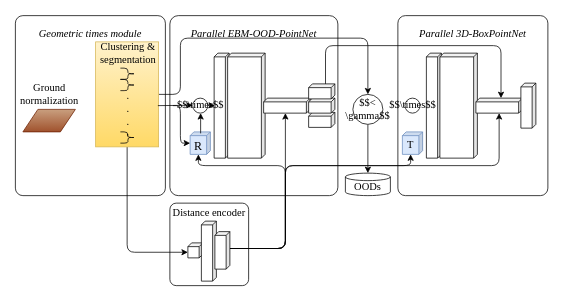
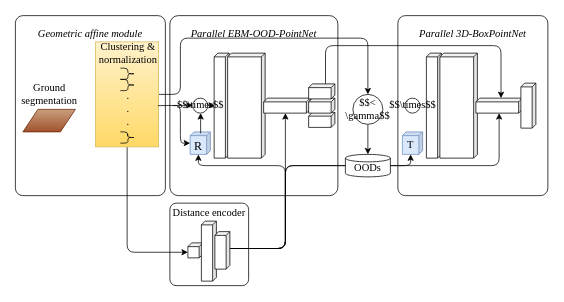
  <mxCell id="0" />
  <mxCell id="1" parent="0" />
  <mxCell id="2" value="&lt;div&gt;Distance encoder&lt;/div&gt;&lt;div&gt;&lt;br&gt;&lt;/div&gt;&lt;div&gt;&lt;br&gt;&lt;/div&gt;&lt;div&gt;&lt;br&gt;&lt;/div&gt;&lt;div&gt;&lt;br&gt;&lt;/div&gt;&lt;div&gt;&lt;br&gt;&lt;/div&gt;" style="rounded=1;whiteSpace=wrap;html=1;fontFamily=Times New Roman;fontSize=14;gradientColor=none;gradientDirection=north;arcSize=8;" vertex="1" parent="1"><mxGeometry x="226" y="270" width="105" height="110" as="geometry" /></mxCell>
  <mxCell id="3" value="&lt;div&gt;&lt;i&gt;&lt;font style=&quot;font-size: 14px&quot;&gt;&lt;font face=&quot;Times New Roman&quot;&gt;Parallel 3D-BoxPointNet&lt;br&gt;&lt;/font&gt;&lt;/font&gt;&lt;/i&gt;&lt;/div&gt;&lt;div&gt;&lt;i&gt;&lt;font size=&quot;3&quot;&gt;&lt;font face=&quot;Times New Roman&quot;&gt;&lt;br&gt;&lt;/font&gt;&lt;/font&gt;&lt;/i&gt;&lt;/div&gt;&lt;div&gt;&lt;i&gt;&lt;font size=&quot;3&quot;&gt;&lt;font face=&quot;Times New Roman&quot;&gt;&lt;br&gt;&lt;/font&gt;&lt;/font&gt;&lt;/i&gt;&lt;/div&gt;&lt;div&gt;&lt;i&gt;&lt;font size=&quot;3&quot;&gt;&lt;font face=&quot;Times New Roman&quot;&gt;&lt;br&gt;&lt;/font&gt;&lt;/font&gt;&lt;/i&gt;&lt;/div&gt;&lt;div&gt;&lt;i&gt;&lt;font size=&quot;3&quot;&gt;&lt;font face=&quot;Times New Roman&quot;&gt;&lt;br&gt;&lt;/font&gt;&lt;/font&gt;&lt;/i&gt;&lt;/div&gt;&lt;div&gt;&lt;i&gt;&lt;font size=&quot;3&quot;&gt;&lt;font face=&quot;Times New Roman&quot;&gt;&lt;br&gt;&lt;/font&gt;&lt;/font&gt;&lt;/i&gt;&lt;/div&gt;&lt;div&gt;&lt;i&gt;&lt;font size=&quot;3&quot;&gt;&lt;font face=&quot;Times New Roman&quot;&gt;&lt;br&gt;&lt;/font&gt;&lt;/font&gt;&lt;/i&gt;&lt;/div&gt;&lt;div&gt;&lt;i&gt;&lt;font size=&quot;3&quot;&gt;&lt;font face=&quot;Times New Roman&quot;&gt;&lt;br&gt;&lt;/font&gt;&lt;/font&gt;&lt;/i&gt;&lt;/div&gt;&lt;div&gt;&lt;i&gt;&lt;font size=&quot;3&quot;&gt;&lt;font face=&quot;Times New Roman&quot;&gt;&lt;br&gt;&lt;/font&gt;&lt;/font&gt;&lt;/i&gt;&lt;/div&gt;&lt;div&gt;&lt;i&gt;&lt;font size=&quot;3&quot;&gt;&lt;font face=&quot;Times New Roman&quot;&gt;&lt;br&gt;&lt;/font&gt;&lt;/font&gt;&lt;/i&gt;&lt;/div&gt;&lt;div&gt;&lt;i&gt;&lt;font size=&quot;3&quot;&gt;&lt;font face=&quot;Times New Roman&quot;&gt;&lt;br&gt;&lt;/font&gt;&lt;/font&gt;&lt;/i&gt;&lt;/div&gt;" style="rounded=1;whiteSpace=wrap;html=1;arcSize=5;strokeWidth=1;perimeterSpacing=0;" parent="1" vertex="1"><mxGeometry x="530" y="20" width="200" height="240" as="geometry" /></mxCell>
  <mxCell id="4" value="&lt;div&gt;&lt;i&gt;&lt;font style=&quot;font-size: 14px&quot;&gt;&lt;font face=&quot;Times New Roman&quot;&gt;Parallel EBM-OOD-PointNet&lt;br&gt;&lt;/font&gt;&lt;/font&gt;&lt;/i&gt;&lt;/div&gt;&lt;div&gt;&lt;i&gt;&lt;font size=&quot;3&quot;&gt;&lt;font face=&quot;Times New Roman&quot;&gt;&lt;br&gt;&lt;/font&gt;&lt;/font&gt;&lt;/i&gt;&lt;/div&gt;&lt;div&gt;&lt;i&gt;&lt;font size=&quot;3&quot;&gt;&lt;font face=&quot;Times New Roman&quot;&gt;&lt;br&gt;&lt;/font&gt;&lt;/font&gt;&lt;/i&gt;&lt;/div&gt;&lt;div&gt;&lt;i&gt;&lt;font size=&quot;3&quot;&gt;&lt;font face=&quot;Times New Roman&quot;&gt;&lt;br&gt;&lt;/font&gt;&lt;/font&gt;&lt;/i&gt;&lt;/div&gt;&lt;div&gt;&lt;i&gt;&lt;font size=&quot;3&quot;&gt;&lt;font face=&quot;Times New Roman&quot;&gt;&lt;br&gt;&lt;/font&gt;&lt;/font&gt;&lt;/i&gt;&lt;/div&gt;&lt;div&gt;&lt;i&gt;&lt;font size=&quot;3&quot;&gt;&lt;font face=&quot;Times New Roman&quot;&gt;&lt;br&gt;&lt;/font&gt;&lt;/font&gt;&lt;/i&gt;&lt;/div&gt;&lt;div&gt;&lt;i&gt;&lt;font size=&quot;3&quot;&gt;&lt;font face=&quot;Times New Roman&quot;&gt;&lt;br&gt;&lt;/font&gt;&lt;/font&gt;&lt;/i&gt;&lt;/div&gt;&lt;div&gt;&lt;i&gt;&lt;font size=&quot;3&quot;&gt;&lt;font face=&quot;Times New Roman&quot;&gt;&lt;br&gt;&lt;/font&gt;&lt;/font&gt;&lt;/i&gt;&lt;/div&gt;&lt;div&gt;&lt;i&gt;&lt;font size=&quot;3&quot;&gt;&lt;font face=&quot;Times New Roman&quot;&gt;&lt;br&gt;&lt;/font&gt;&lt;/font&gt;&lt;/i&gt;&lt;/div&gt;&lt;div&gt;&lt;i&gt;&lt;font size=&quot;3&quot;&gt;&lt;font face=&quot;Times New Roman&quot;&gt;&lt;br&gt;&lt;/font&gt;&lt;/font&gt;&lt;/i&gt;&lt;/div&gt;&lt;div&gt;&lt;i&gt;&lt;font size=&quot;3&quot;&gt;&lt;font face=&quot;Times New Roman&quot;&gt;&lt;br&gt;&lt;/font&gt;&lt;/font&gt;&lt;/i&gt;&lt;/div&gt;" style="rounded=1;whiteSpace=wrap;html=1;arcSize=5;strokeWidth=1;perimeterSpacing=0;" parent="1" vertex="1"><mxGeometry x="226" y="20" width="224" height="240" as="geometry" /></mxCell>
  <mxCell id="5" style="edgeStyle=orthogonalEdgeStyle;rounded=1;orthogonalLoop=1;jettySize=auto;html=1;exitX=0;exitY=0;exitDx=0;exitDy=22.5;entryX=0;entryY=0;entryDx=16;entryDy=30;entryPerimeter=0;fontFamily=Times New Roman;fontSize=14;strokeWidth=1;exitPerimeter=0;" edge="1" parent="1" source="36" target="26"><mxGeometry relative="1" as="geometry"><Array as="points"><mxPoint x="380" y="331" /><mxPoint x="380" y="220" /><mxPoint x="264" y="220" /></Array></mxGeometry></mxCell>
  <mxCell id="6" style="edgeStyle=orthogonalEdgeStyle;rounded=1;orthogonalLoop=1;jettySize=auto;html=1;exitX=0;exitY=0;exitDx=0;exitDy=22.5;fontFamily=Times New Roman;fontSize=14;strokeWidth=1;exitPerimeter=0;" edge="1" parent="1" source="36" target="23"><mxGeometry relative="1" as="geometry"><Array as="points"><mxPoint x="380" y="331" /></Array></mxGeometry></mxCell>
  <mxCell id="7" style="edgeStyle=orthogonalEdgeStyle;rounded=1;orthogonalLoop=1;jettySize=auto;html=1;exitX=0;exitY=0;exitDx=0;exitDy=22.5;entryX=0;entryY=0;entryDx=16;entryDy=30;entryPerimeter=0;fontFamily=Times New Roman;fontSize=14;strokeWidth=1;exitPerimeter=0;" edge="1" parent="1" source="36" target="30"><mxGeometry relative="1" as="geometry"><Array as="points"><mxPoint x="380" y="331" /><mxPoint x="380" y="220" /><mxPoint x="547" y="220" /></Array></mxGeometry></mxCell>
  <mxCell id="8" style="edgeStyle=orthogonalEdgeStyle;rounded=1;orthogonalLoop=1;jettySize=auto;html=1;exitX=0;exitY=0;exitDx=0;exitDy=22.5;fontFamily=Times New Roman;fontSize=14;strokeWidth=1;exitPerimeter=0;" edge="1" parent="1" source="36" target="29"><mxGeometry relative="1" as="geometry"><Array as="points"><mxPoint x="380" y="331" /><mxPoint x="380" y="220" /><mxPoint x="665" y="220" /></Array></mxGeometry></mxCell>
- <mxCell id="9" value="&lt;div&gt;&lt;i&gt;&lt;font style=&quot;font-size: 14px&quot;&gt;&lt;font face=&quot;Times New Roman&quot;&gt;Geometric times module&lt;/font&gt;&lt;/font&gt;&lt;/i&gt;&lt;/div&gt;&lt;div&gt;&lt;font size=&quot;3&quot;&gt;&lt;font face=&quot;Times New Roman&quot;&gt;&lt;br&gt;&lt;/font&gt;&lt;/font&gt;&lt;/div&gt;&lt;div&gt;&lt;font size=&quot;3&quot;&gt;&lt;font face=&quot;Times New Roman&quot;&gt;&lt;br&gt;&lt;/font&gt;&lt;/font&gt;&lt;/div&gt;&lt;div&gt;&lt;font size=&quot;3&quot;&gt;&lt;font face=&quot;Times New Roman&quot;&gt;&lt;br&gt;&lt;/font&gt;&lt;/font&gt;&lt;/div&gt;&lt;div&gt;&lt;font size=&quot;3&quot;&gt;&lt;font face=&quot;Times New Roman&quot;&gt;&lt;br&gt;&lt;/font&gt;&lt;/font&gt;&lt;/div&gt;&lt;div&gt;&lt;font size=&quot;3&quot;&gt;&lt;font face=&quot;Times New Roman&quot;&gt;&lt;br&gt;&lt;/font&gt;&lt;/font&gt;&lt;/div&gt;&lt;div&gt;&lt;font size=&quot;3&quot;&gt;&lt;font face=&quot;Times New Roman&quot;&gt;&lt;br&gt;&lt;/font&gt;&lt;/font&gt;&lt;/div&gt;&lt;div&gt;&lt;font size=&quot;3&quot;&gt;&lt;font face=&quot;Times New Roman&quot;&gt;&lt;br&gt;&lt;/font&gt;&lt;/font&gt;&lt;/div&gt;&lt;div&gt;&lt;font size=&quot;3&quot;&gt;&lt;font face=&quot;Times New Roman&quot;&gt;&lt;br&gt;&lt;/font&gt;&lt;/font&gt;&lt;/div&gt;&lt;div&gt;&lt;font size=&quot;3&quot;&gt;&lt;font face=&quot;Times New Roman&quot;&gt;&lt;br&gt;&lt;/font&gt;&lt;/font&gt;&lt;/div&gt;&lt;div&gt;&lt;font size=&quot;3&quot;&gt;&lt;font face=&quot;Times New Roman&quot;&gt;&lt;br&gt;&lt;/font&gt;&lt;/font&gt;&lt;/div&gt;" style="rounded=1;whiteSpace=wrap;html=1;arcSize=5;strokeWidth=1;perimeterSpacing=0;" parent="1" vertex="1"><mxGeometry x="20" y="20" width="200" height="240" as="geometry" /></mxCell>
+ <mxCell id="9" value="&lt;div&gt;&lt;i&gt;&lt;font style=&quot;font-size: 14px&quot;&gt;&lt;font face=&quot;Times New Roman&quot;&gt;Geometric affine module&lt;/font&gt;&lt;/font&gt;&lt;/i&gt;&lt;/div&gt;&lt;div&gt;&lt;font size=&quot;3&quot;&gt;&lt;font face=&quot;Times New Roman&quot;&gt;&lt;br&gt;&lt;/font&gt;&lt;/font&gt;&lt;/div&gt;&lt;div&gt;&lt;font size=&quot;3&quot;&gt;&lt;font face=&quot;Times New Roman&quot;&gt;&lt;br&gt;&lt;/font&gt;&lt;/font&gt;&lt;/div&gt;&lt;div&gt;&lt;font size=&quot;3&quot;&gt;&lt;font face=&quot;Times New Roman&quot;&gt;&lt;br&gt;&lt;/font&gt;&lt;/font&gt;&lt;/div&gt;&lt;div&gt;&lt;font size=&quot;3&quot;&gt;&lt;font face=&quot;Times New Roman&quot;&gt;&lt;br&gt;&lt;/font&gt;&lt;/font&gt;&lt;/div&gt;&lt;div&gt;&lt;font size=&quot;3&quot;&gt;&lt;font face=&quot;Times New Roman&quot;&gt;&lt;br&gt;&lt;/font&gt;&lt;/font&gt;&lt;/div&gt;&lt;div&gt;&lt;font size=&quot;3&quot;&gt;&lt;font face=&quot;Times New Roman&quot;&gt;&lt;br&gt;&lt;/font&gt;&lt;/font&gt;&lt;/div&gt;&lt;div&gt;&lt;font size=&quot;3&quot;&gt;&lt;font face=&quot;Times New Roman&quot;&gt;&lt;br&gt;&lt;/font&gt;&lt;/font&gt;&lt;/div&gt;&lt;div&gt;&lt;font size=&quot;3&quot;&gt;&lt;font face=&quot;Times New Roman&quot;&gt;&lt;br&gt;&lt;/font&gt;&lt;/font&gt;&lt;/div&gt;&lt;div&gt;&lt;font size=&quot;3&quot;&gt;&lt;font face=&quot;Times New Roman&quot;&gt;&lt;br&gt;&lt;/font&gt;&lt;/font&gt;&lt;/div&gt;&lt;div&gt;&lt;font size=&quot;3&quot;&gt;&lt;font face=&quot;Times New Roman&quot;&gt;&lt;br&gt;&lt;/font&gt;&lt;/font&gt;&lt;/div&gt;" style="rounded=1;whiteSpace=wrap;html=1;arcSize=5;strokeWidth=1;perimeterSpacing=0;" parent="1" vertex="1"><mxGeometry x="20" y="20" width="200" height="240" as="geometry" /></mxCell>
  <mxCell id="10" style="edgeStyle=orthogonalEdgeStyle;rounded=1;orthogonalLoop=1;jettySize=auto;html=1;exitX=0.5;exitY=1;exitDx=0;exitDy=0;entryX=0;entryY=0;entryDx=20;entryDy=12.5;entryPerimeter=0;fontFamily=Times New Roman;fontSize=14;strokeWidth=1;" edge="1" parent="1" source="12" target="34"><mxGeometry relative="1" as="geometry" /></mxCell>
  <mxCell id="11" style="edgeStyle=orthogonalEdgeStyle;rounded=1;orthogonalLoop=1;jettySize=auto;html=1;exitX=1;exitY=0.5;exitDx=0;exitDy=0;entryX=0.5;entryY=0;entryDx=0;entryDy=0;fontFamily=Times New Roman;fontSize=14;strokeWidth=1;fillColor=default;" edge="1" parent="1" source="12" target="33"><mxGeometry relative="1" as="geometry"><Array as="points"><mxPoint x="240" y="125" /><mxPoint x="240" y="50" /><mxPoint x="490" y="50" /></Array></mxGeometry></mxCell>
  <mxCell id="12" value="" style="rounded=0;whiteSpace=wrap;html=1;fontFamily=Times New Roman;fontSize=14;strokeWidth=1;fillColor=#fff2cc;gradientColor=#ffd966;strokeColor=#d6b656;" parent="1" vertex="1"><mxGeometry x="127" y="55" width="84" height="140" as="geometry" /></mxCell>
- <mxCell id="13" value="OODs" style="shape=cylinder3;whiteSpace=wrap;html=1;boundedLbl=1;backgroundOutline=1;size=5;fontFamily=Times New Roman;fontSize=14;strokeWidth=1;" parent="1" vertex="1"><mxGeometry x="460" y="230" width="60" height="30" as="geometry" /></mxCell>
+ <mxCell id="13" value="OODs" style="shape=cylinder3;whiteSpace=wrap;html=1;boundedLbl=1;backgroundOutline=1;size=5;fontFamily=Times New Roman;fontSize=14;strokeWidth=1;" parent="1" vertex="1"><mxGeometry x="460" y="205" width="60" height="30" as="geometry" /></mxCell>
  <mxCell id="14" value="" style="shape=parallelogram;perimeter=parallelogramPerimeter;whiteSpace=wrap;html=1;fixedSize=1;fontFamily=Times New Roman;fontSize=14;strokeWidth=1;fillColor=#a0522d;strokeColor=#6D1F00;fontColor=#ffffff;gradientColor=#C99F7F;gradientDirection=north;" parent="1" vertex="1"><mxGeometry x="30" y="145" width="70" height="30" as="geometry" /></mxCell>
- <mxCell id="15" value="&lt;div&gt;&lt;font style=&quot;font-size: 14px&quot;&gt;Ground&lt;br&gt;&lt;/font&gt;&lt;/div&gt;&lt;div&gt;&lt;font style=&quot;font-size: 12px&quot;&gt;&lt;font style=&quot;font-size: 14px&quot;&gt;normalization&lt;/font&gt;&lt;br&gt;&lt;/font&gt;&lt;/div&gt;" style="text;html=1;resizable=0;autosize=1;align=center;verticalAlign=middle;points=[];fillColor=none;strokeColor=none;rounded=0;fontFamily=Times New Roman;fontSize=14;" parent="1" vertex="1"><mxGeometry x="20" y="105" width="90" height="40" as="geometry" /></mxCell>
+ <mxCell id="15" value="&lt;div&gt;&lt;font style=&quot;font-size: 14px&quot;&gt;Ground&lt;br&gt;&lt;/font&gt;&lt;/div&gt;&lt;div&gt;&lt;font style=&quot;font-size: 12px&quot;&gt;&lt;font style=&quot;font-size: 14px&quot;&gt;segmentation&lt;/font&gt;&lt;br&gt;&lt;/font&gt;&lt;/div&gt;" style="text;html=1;resizable=0;autosize=1;align=center;verticalAlign=middle;points=[];fillColor=none;strokeColor=none;rounded=0;fontFamily=Times New Roman;fontSize=14;" parent="1" vertex="1"><mxGeometry x="20" y="105" width="90" height="40" as="geometry" /></mxCell>
  <mxCell id="16" value="" style="shape=curlyBracket;whiteSpace=wrap;html=1;rounded=1;flipH=1;fontFamily=Times New Roman;fontSize=14;strokeWidth=1;" parent="1" vertex="1"><mxGeometry x="160" y="90" width="20" height="15" as="geometry" /></mxCell>
  <mxCell id="17" value="&lt;div&gt;.&lt;/div&gt;&lt;div&gt;.&lt;/div&gt;&lt;div&gt;.&lt;br&gt;&lt;/div&gt;" style="text;html=1;resizable=0;autosize=1;align=center;verticalAlign=middle;points=[];fillColor=none;strokeColor=none;rounded=0;fontFamily=Times New Roman;fontSize=14;" parent="1" vertex="1"><mxGeometry x="160" y="115" width="20" height="60" as="geometry" /></mxCell>
- <mxCell id="18" value="&lt;div&gt;Clustering &amp;amp; &lt;br&gt;&lt;/div&gt;&lt;div&gt;segmentation&lt;br&gt;&lt;/div&gt;" style="text;html=1;resizable=0;autosize=1;align=center;verticalAlign=middle;points=[];fillColor=none;strokeColor=none;rounded=0;fontFamily=Times New Roman;fontSize=14;" parent="1" vertex="1"><mxGeometry x="125" y="50" width="90" height="40" as="geometry" /></mxCell>
+ <mxCell id="18" value="&lt;div&gt;Clustering &amp;amp; &lt;br&gt;&lt;/div&gt;&lt;div&gt;normalization&lt;br&gt;&lt;/div&gt;" style="text;html=1;resizable=0;autosize=1;align=center;verticalAlign=middle;points=[];fillColor=none;strokeColor=none;rounded=0;fontFamily=Times New Roman;fontSize=14;" parent="1" vertex="1"><mxGeometry x="125" y="50" width="90" height="40" as="geometry" /></mxCell>
  <mxCell id="19" value="" style="shape=curlyBracket;whiteSpace=wrap;html=1;rounded=1;flipH=1;fontFamily=Times New Roman;fontSize=14;strokeWidth=1;size=0.5;" parent="1" vertex="1"><mxGeometry x="160" y="105" width="20" height="15" as="geometry" /></mxCell>
  <mxCell id="20" value="'" style="shape=curlyBracket;whiteSpace=wrap;html=1;rounded=1;flipH=1;fontFamily=Times New Roman;fontSize=14;strokeWidth=1;size=0.5;" parent="1" vertex="1"><mxGeometry x="160" y="175" width="20" height="15" as="geometry" /></mxCell>
  <mxCell id="21" value="" style="shape=cube;whiteSpace=wrap;html=1;boundedLbl=1;backgroundOutline=1;darkOpacity=0.05;darkOpacity2=0.1;flipH=1;size=5;" vertex="1" parent="1"><mxGeometry x="285" y="70" width="20" height="140" as="geometry" /></mxCell>
  <mxCell id="22" value="" style="shape=cube;whiteSpace=wrap;html=1;boundedLbl=1;backgroundOutline=1;darkOpacity=0.05;darkOpacity2=0.1;flipH=1;size=5;" vertex="1" parent="1"><mxGeometry x="303" y="70" width="50" height="140" as="geometry" /></mxCell>
  <mxCell id="23" value="" style="shape=cube;whiteSpace=wrap;html=1;boundedLbl=1;backgroundOutline=1;darkOpacity=0.05;darkOpacity2=0.1;flipH=1;size=5;" vertex="1" parent="1"><mxGeometry x="351" y="130" width="62" height="20" as="geometry" /></mxCell>
  <mxCell id="24" value="" style="shape=cube;whiteSpace=wrap;html=1;boundedLbl=1;backgroundOutline=1;darkOpacity=0.05;darkOpacity2=0.1;flipH=1;size=5;" vertex="1" parent="1"><mxGeometry x="411" y="149" width="35" height="20" as="geometry" /></mxCell>
  <mxCell id="25" style="edgeStyle=orthogonalEdgeStyle;rounded=1;orthogonalLoop=1;jettySize=auto;html=1;exitX=0;exitY=0;exitDx=12.5;exitDy=0;exitPerimeter=0;entryX=0;entryY=0;entryDx=28.5;entryDy=0;entryPerimeter=0;fontFamily=Times New Roman;fontSize=14;strokeWidth=1;" edge="1" parent="1" source="44" target="29"><mxGeometry relative="1" as="geometry"><Array as="points"><mxPoint x="434" y="60" /><mxPoint x="668" y="60" /></Array></mxGeometry></mxCell>
  <mxCell id="26" value="&lt;font face=&quot;Times New Roman&quot;&gt;&lt;font size=&quot;3&quot;&gt;R&lt;/font&gt;&lt;/font&gt;" style="shape=cube;whiteSpace=wrap;html=1;boundedLbl=1;backgroundOutline=1;darkOpacity=0.05;darkOpacity2=0.1;flipH=1;size=5;fillColor=#dae8fc;strokeColor=#6c8ebf;" vertex="1" parent="1"><mxGeometry x="253" y="175" width="27" height="30" as="geometry" /></mxCell>
  <mxCell id="27" value="" style="shape=cube;whiteSpace=wrap;html=1;boundedLbl=1;backgroundOutline=1;darkOpacity=0.05;darkOpacity2=0.1;flipH=1;size=5;" vertex="1" parent="1"><mxGeometry x="568" y="70" width="20" height="140" as="geometry" /></mxCell>
  <mxCell id="28" value="" style="shape=cube;whiteSpace=wrap;html=1;boundedLbl=1;backgroundOutline=1;darkOpacity=0.05;darkOpacity2=0.1;flipH=1;size=5;" vertex="1" parent="1"><mxGeometry x="586" y="70" width="50" height="140" as="geometry" /></mxCell>
  <mxCell id="29" value="" style="shape=cube;whiteSpace=wrap;html=1;boundedLbl=1;backgroundOutline=1;darkOpacity=0.05;darkOpacity2=0.1;flipH=1;size=5;" vertex="1" parent="1"><mxGeometry x="634" y="130" width="62" height="20" as="geometry" /></mxCell>
  <mxCell id="30" value="&lt;font style=&quot;font-size: 14px&quot; face=&quot;Times New Roman&quot;&gt;T&lt;/font&gt;" style="shape=cube;whiteSpace=wrap;html=1;boundedLbl=1;backgroundOutline=1;darkOpacity=0.05;darkOpacity2=0.1;flipH=1;size=5;fillColor=#dae8fc;strokeColor=#6c8ebf;" vertex="1" parent="1"><mxGeometry x="536" y="175" width="27" height="30" as="geometry" /></mxCell>
  <mxCell id="31" value="" style="shape=cube;whiteSpace=wrap;html=1;boundedLbl=1;backgroundOutline=1;darkOpacity=0.05;darkOpacity2=0.1;flipH=1;size=5;" vertex="1" parent="1"><mxGeometry x="694" y="110" width="20" height="60" as="geometry" /></mxCell>
  <mxCell id="32" style="edgeStyle=orthogonalEdgeStyle;rounded=1;orthogonalLoop=1;jettySize=auto;html=1;exitX=0.5;exitY=1;exitDx=0;exitDy=0;entryX=0.5;entryY=0;entryDx=0;entryDy=0;entryPerimeter=0;fontFamily=Times New Roman;fontSize=14;strokeWidth=1;fillColor=default;" edge="1" parent="1" source="33" target="13"><mxGeometry relative="1" as="geometry" /></mxCell>
  <mxCell id="33" value="$$&amp;lt; \gamma$$" style="ellipse;whiteSpace=wrap;html=1;aspect=fixed;fontFamily=Times New Roman;fontSize=14;" vertex="1" parent="1"><mxGeometry x="470" y="125" width="40" height="40" as="geometry" /></mxCell>
  <mxCell id="34" value="" style="shape=cube;whiteSpace=wrap;html=1;boundedLbl=1;backgroundOutline=1;darkOpacity=0.05;darkOpacity2=0.1;flipH=1;size=5;" vertex="1" parent="1"><mxGeometry x="250" y="323" width="20" height="20" as="geometry" /></mxCell>
  <mxCell id="35" value="" style="shape=cube;whiteSpace=wrap;html=1;boundedLbl=1;backgroundOutline=1;darkOpacity=0.05;darkOpacity2=0.1;flipH=1;size=5;gradientColor=none;gradientDirection=north;" vertex="1" parent="1"><mxGeometry x="268" y="294" width="20" height="80" as="geometry" /></mxCell>
  <mxCell id="36" value="" style="shape=cube;whiteSpace=wrap;html=1;boundedLbl=1;backgroundOutline=1;darkOpacity=0.05;darkOpacity2=0.1;flipH=1;size=5;" vertex="1" parent="1"><mxGeometry x="286" y="308" width="20" height="50" as="geometry" /></mxCell>
  <mxCell id="37" value="&lt;div&gt;$$\times$$&lt;/div&gt;" style="ellipse;whiteSpace=wrap;html=1;aspect=fixed;fontFamily=Times New Roman;fontSize=14;gradientColor=none;gradientDirection=north;" vertex="1" parent="1"><mxGeometry x="256.5" y="130" width="20" height="20" as="geometry" /></mxCell>
  <mxCell id="38" value="&lt;div&gt;$$\times$$&lt;/div&gt;" style="ellipse;whiteSpace=wrap;html=1;aspect=fixed;fontFamily=Times New Roman;fontSize=14;gradientColor=none;gradientDirection=north;" vertex="1" parent="1"><mxGeometry x="539.5" y="130" width="20" height="20" as="geometry" /></mxCell>
  <mxCell id="39" value="" style="endArrow=classic;html=1;rounded=1;fontFamily=Times New Roman;fontSize=14;strokeWidth=1;fillColor=default;" edge="1" parent="1"><mxGeometry width="50" height="50" relative="1" as="geometry"><mxPoint x="210" y="140" as="sourcePoint" /><mxPoint x="256.5" y="139.5" as="targetPoint" /></mxGeometry></mxCell>
  <mxCell id="40" value="" style="endArrow=classic;html=1;rounded=1;fontFamily=Times New Roman;fontSize=14;strokeWidth=1;fillColor=default;edgeStyle=orthogonalEdgeStyle;" edge="1" parent="1"><mxGeometry width="50" height="50" relative="1" as="geometry"><mxPoint x="230" y="140" as="sourcePoint" /><mxPoint x="253" y="190" as="targetPoint" /><Array as="points"><mxPoint x="240" y="140" /><mxPoint x="240" y="190" /></Array></mxGeometry></mxCell>
  <mxCell id="41" value="" style="endArrow=classic;html=1;rounded=1;fontFamily=Times New Roman;fontSize=14;strokeWidth=1;fillColor=default;" edge="1" parent="1"><mxGeometry width="50" height="50" relative="1" as="geometry"><mxPoint x="267" y="177" as="sourcePoint" /><mxPoint x="267" y="150" as="targetPoint" /></mxGeometry></mxCell>
  <mxCell id="42" value="" style="endArrow=classic;html=1;rounded=1;fontFamily=Times New Roman;fontSize=14;strokeWidth=1;fillColor=default;" edge="1" parent="1"><mxGeometry width="50" height="50" relative="1" as="geometry"><mxPoint x="276.5" y="139.5" as="sourcePoint" /><mxPoint x="286" y="140" as="targetPoint" /></mxGeometry></mxCell>
  <mxCell id="43" value="" style="shape=cube;whiteSpace=wrap;html=1;boundedLbl=1;backgroundOutline=1;darkOpacity=0.05;darkOpacity2=0.1;flipH=1;size=5;" vertex="1" parent="1"><mxGeometry x="411" y="130" width="35" height="20" as="geometry" /></mxCell>
  <mxCell id="44" value="" style="shape=cube;whiteSpace=wrap;html=1;boundedLbl=1;backgroundOutline=1;darkOpacity=0.05;darkOpacity2=0.1;flipH=1;size=5;" vertex="1" parent="1"><mxGeometry x="411" y="111" width="35" height="20" as="geometry" /></mxCell>
